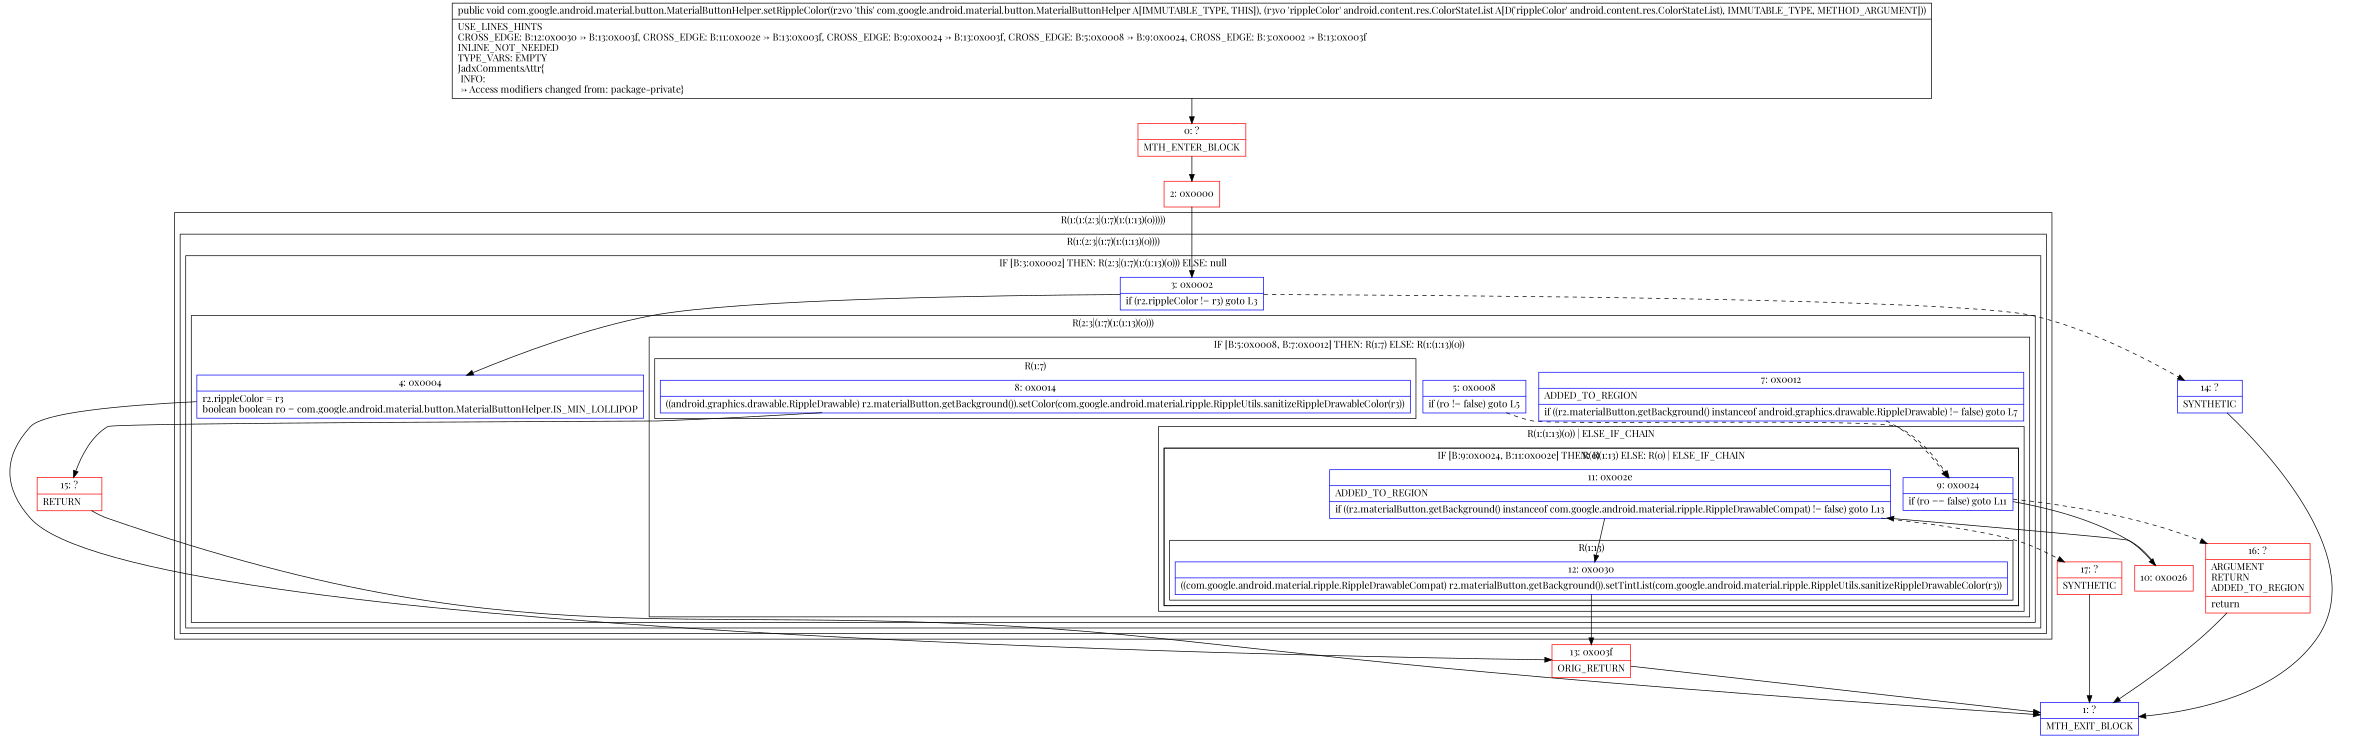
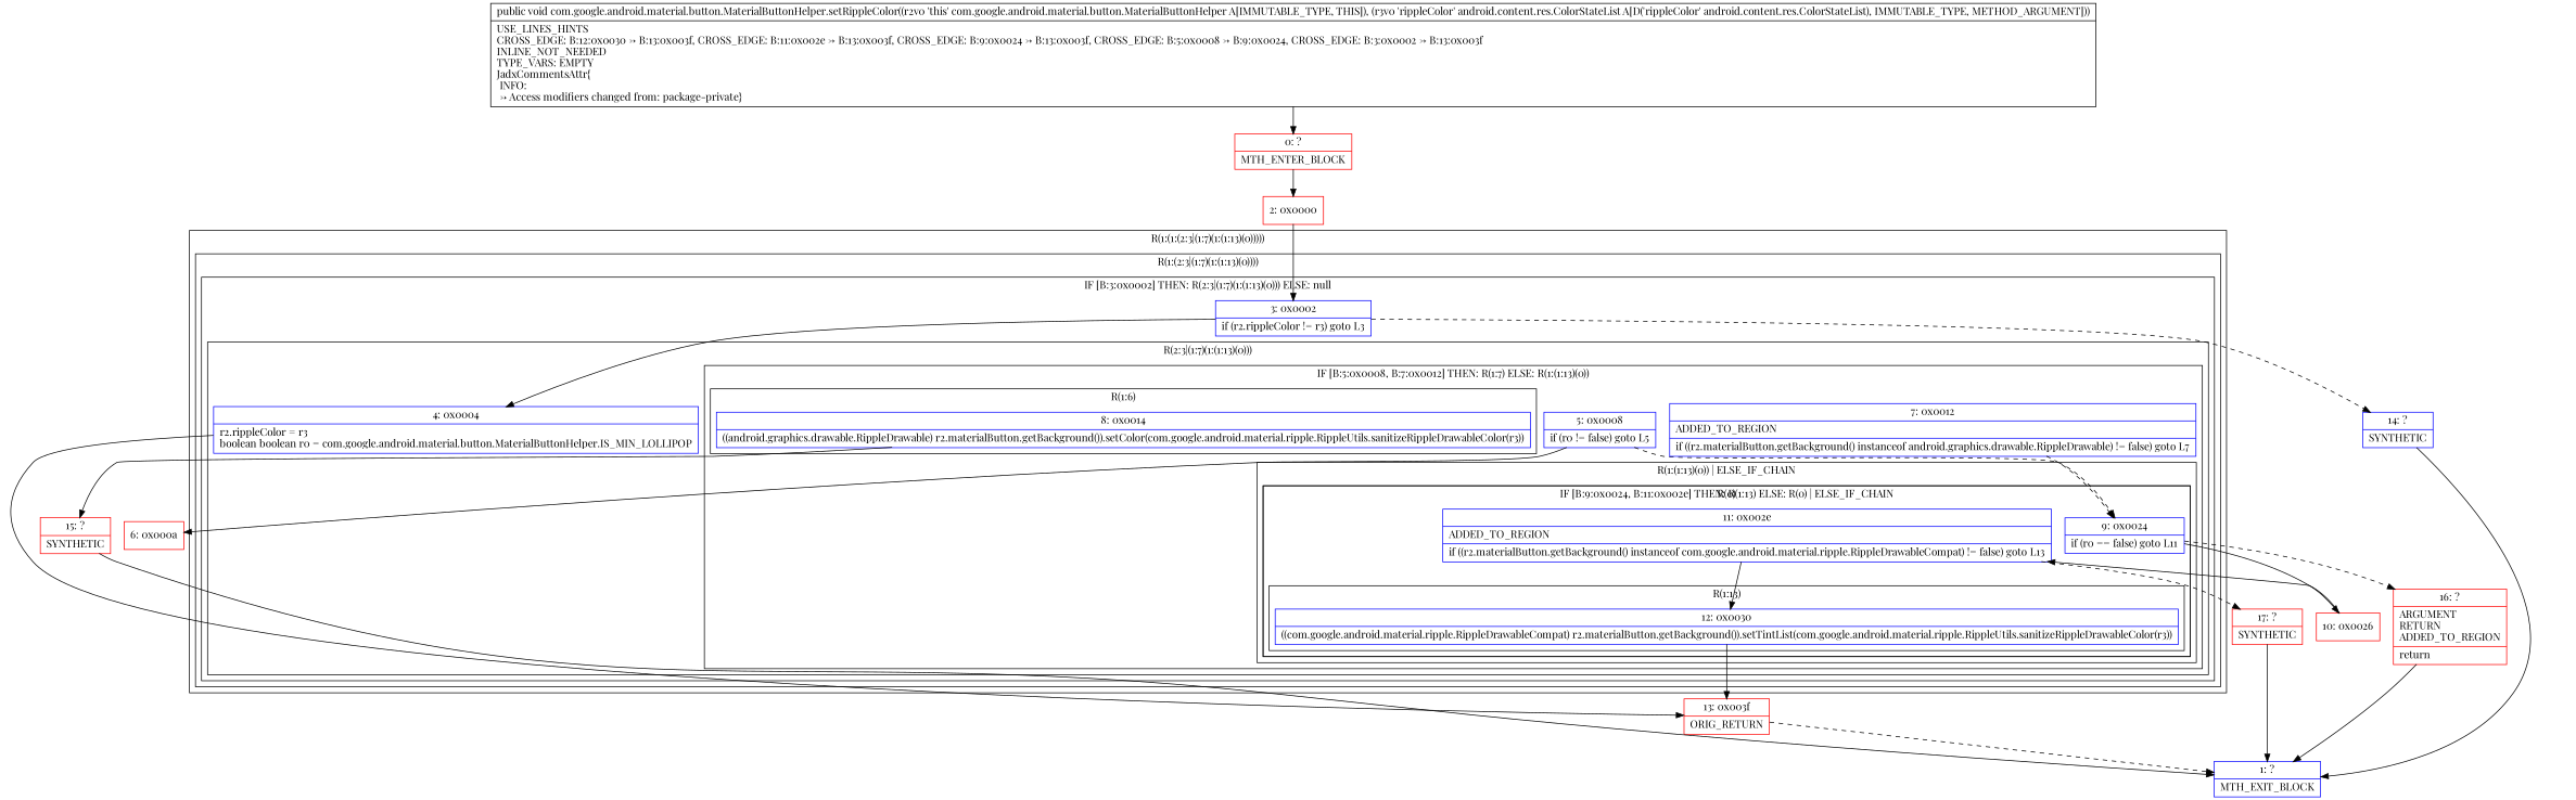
  digraph {
    fontname="Playfair Display"
    node [color=blue fontname="Playfair Display" shape=record]
    edge [fontname="Playfair Display"]
    n1 [label="{8\:\ 0x0014|((android.graphics.drawable.RippleDrawable) r2.materialButton.getBackground()).setColor(com.google.android.material.ripple.RippleUtils.sanitizeRippleDrawableColor(r3))\l}"]
    n2 [label="{12\:\ 0x0030|((com.google.android.material.ripple.RippleDrawableCompat) r2.materialButton.getBackground()).setTintList(com.google.android.material.ripple.RippleUtils.sanitizeRippleDrawableColor(r3))\l}"]
    n3 [label="{9\:\ 0x0024|if (r0 == false) goto L11\l}"]
    n4 [label="{11\:\ 0x002e|ADDED_TO_REGION\l|if ((r2.materialButton.getBackground() instanceof com.google.android.material.ripple.RippleDrawableCompat) != false) goto L13\l}"]
    n5 [label="{5\:\ 0x0008|if (r0 != false) goto L5\l}"]
    n6 [label="{7\:\ 0x0012|ADDED_TO_REGION\l|if ((r2.materialButton.getBackground() instanceof android.graphics.drawable.RippleDrawable) != false) goto L7\l}"]
    n7 [label="{4\:\ 0x0004|r2.rippleColor = r3\lboolean boolean r0 = com.google.android.material.button.MaterialButtonHelper.IS_MIN_LOLLIPOP\l}"]
    n8 [label="{3\:\ 0x0002|if (r2.rippleColor != r3) goto L3\l}"]
-   n9 [color=red label="{15\:\ ?|RETURN\l}"]
+   n9 [color=red label="{15\:\ ?|SYNTHETIC\l}"]
    n10 [color=red label="{13\:\ 0x003f|ORIG_RETURN\l}"]
    n11 [color=red label="{10\:\ 0x0026}"]
    n12 [color=red label="{16\:\ ?|ARGUMENT\lRETURN\lADDED_TO_REGION\l|return\l}"]
    n13 [color=red label="{17\:\ ?|SYNTHETIC\l}"]
+   n14 [color=red label="{6\:\ 0x000a}"]
    n15 [label="{14\:\ ?|SYNTHETIC\l}"]
    n16 [label="{1\:\ ?|MTH_EXIT_BLOCK\l}"]
    n17 [color=red label="{0\:\ ?|MTH_ENTER_BLOCK\l}"]
    n18 [color=red label="{2\:\ 0x0000}"]
    n19 [label="{public void com.google.android.material.button.MaterialButtonHelper.setRippleColor((r2v0 'this' com.google.android.material.button.MaterialButtonHelper A[IMMUTABLE_TYPE, THIS]), (r3v0 'rippleColor' android.content.res.ColorStateList A[D('rippleColor' android.content.res.ColorStateList), IMMUTABLE_TYPE, METHOD_ARGUMENT]))  | USE_LINES_HINTS\lCROSS_EDGE: B:12:0x0030 \-\> B:13:0x003f, CROSS_EDGE: B:11:0x002e \-\> B:13:0x003f, CROSS_EDGE: B:9:0x0024 \-\> B:13:0x003f, CROSS_EDGE: B:5:0x0008 \-\> B:9:0x0024, CROSS_EDGE: B:3:0x0002 \-\> B:13:0x003f\lINLINE_NOT_NEEDED\lTYPE_VARS: EMPTY\lJadxCommentsAttr\{\l INFO: \l \-\> Access modifiers changed from: package\-private\}\l}" color=""]
    subgraph cluster_1 {
      label="R(1:(1:(2:3|(1:7)(1:(1:13)(0)))))"
      subgraph cluster_2 {
        label="R(1:(2:3|(1:7)(1:(1:13)(0))))"
        subgraph cluster_3 {
          label="IF [B:3:0x0002] THEN: R(2:3|(1:7)(1:(1:13)(0))) ELSE: null"
          n8
          subgraph cluster_4 {
            label="R(2:3|(1:7)(1:(1:13)(0)))"
            n7
            subgraph cluster_5 {
              label="IF [B:5:0x0008, B:7:0x0012] THEN: R(1:7) ELSE: R(1:(1:13)(0))"
              n5
              n6
              subgraph cluster_6 {
-               label="R(1:7)"
+               label="R(1:6)"
                n1
              }
              subgraph cluster_7 {
                label="R(1:(1:13)(0)) | ELSE_IF_CHAIN\l"
                subgraph cluster_8 {
                  label="IF [B:9:0x0024, B:11:0x002e] THEN: R(1:13) ELSE: R(0) | ELSE_IF_CHAIN\l"
                  n3
                  n4
                  subgraph cluster_9 {
                    label="R(1:13)"
                    n2
                  }
                  subgraph cluster_10 {
                    label="R(0)"
                  }
                }
              }
            }
          }
        }
      }
    }
    n1 -> n9
    n2 -> n10
    n3 -> n11
    n3 -> n12 [style=dashed]
    n4 -> n2
    n4 -> n13 [style=dashed]
    n5 -> n3 [style=dashed]
+   n5 -> n14
    n6 -> n3 [style=dashed]
    n7 -> n10
    n8 -> n7
    n8 -> n15 [style=dashed]
    n9 -> n16
-   n10 -> n16
+   n10 -> n16 [style=dashed]
    n11 -> n4
    n12 -> n16
    n13 -> n16
    n15 -> n16
    n17 -> n18
    n18 -> n8
    n19 -> n17
  }
